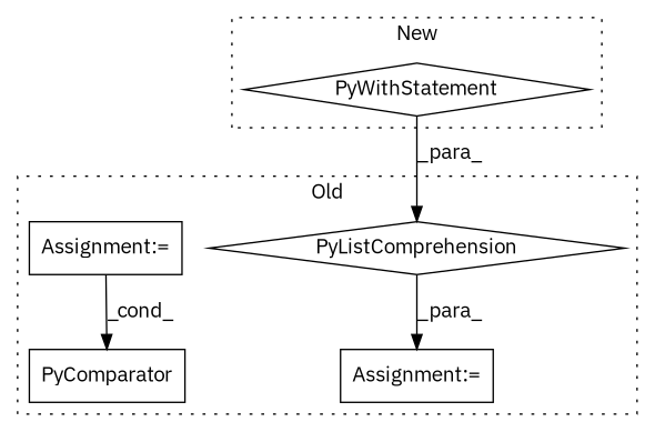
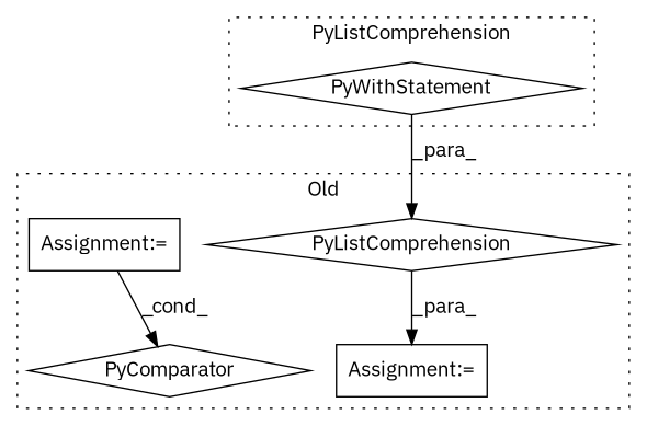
  digraph {
    fontname="IBM Plex Sans"
    node [a=7 fontname="IBM Plex Sans" l=20 s=1823 shape=diamond]
    edge [fontname="IBM Plex Sans"]
    n1 [a=109 l=95 label=PyListComprehension s=1756]
    n2 [label="Assignment:=" shape=box]
-   n3 [a=113 label=PyComparator shape=box]
+   n3 [a=113 label=PyComparator]
    n4 [l=12 label="Assignment:=" s=1744 shape=box]
    n5 [a=104 l="10,2" label=PyWithStatement s="278,305"]
    subgraph cluster_1 {
      label=Old
      style=dotted
      n1
      n2
      n3
      n4
    }
    subgraph cluster_2 {
-     label=New
+     label=PyListComprehension
      style=dotted
      n5
    }
    n1 -> n4 [label=_para_]
    n2 -> n3 [label=_cond_]
    n5 -> n1 [label=_para_]
  }
